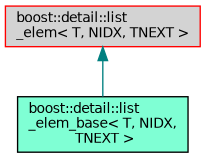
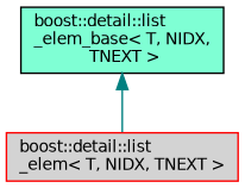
  digraph {
    node [fontname=Helvetica fontsize=10 shape=record style=filled]
    n1 [color=red fillcolor=lightgrey fontcolor=black height=0.2 label="boost::detail::list\l_elem\< T, NIDX, TNEXT \>" width=0.4]
    n2 [color=black fillcolor=aquamarine height=0.2 label="boost::detail::list\l_elem_base\< T, NIDX,\l TNEXT \>" width=0.4]
-   n1 -> n2 [color=teal dir=back fontname=Helvetica fontsize=10 labelfontname=Helvetica labelfontsize=10 style=solid]
+   n2 -> n1 [color=teal dir=back fontname=Helvetica fontsize=10 labelfontname=Helvetica labelfontsize=10 style=solid]
  }
